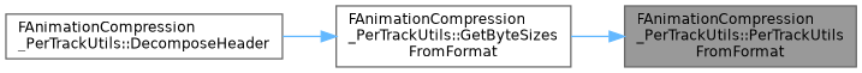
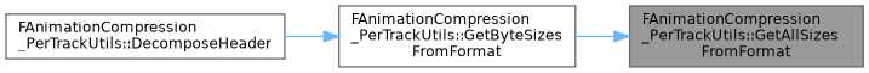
  digraph {
    rankdir=RL
    node [color=grey40 fillcolor=white fontname=Helvetica fontsize=10 shape=box style=filled]
    edge [color=steelblue1 dir=back fontname=Helvetica fontsize=10 labelfontname=Helvetica labelfontsize=10 style=solid]
-   n1 [color=gray40 fillcolor=grey60 fontcolor=black height=0.2 label="FAnimationCompression\l_PerTrackUtils::PerTrackUtils\lFromFormat" width=0.4]
+   n1 [color=gray40 fillcolor=grey60 fontcolor=black height=0.2 label="FAnimationCompression\l_PerTrackUtils::GetAllSizes\lFromFormat" width=0.4]
    n2 [height=0.2 label="FAnimationCompression\l_PerTrackUtils::GetByteSizes\lFromFormat" width=0.4]
    n3 [height=0.2 label="FAnimationCompression\l_PerTrackUtils::DecomposeHeader" width=0.4]
    n1 -> n2
    n2 -> n3
  }
